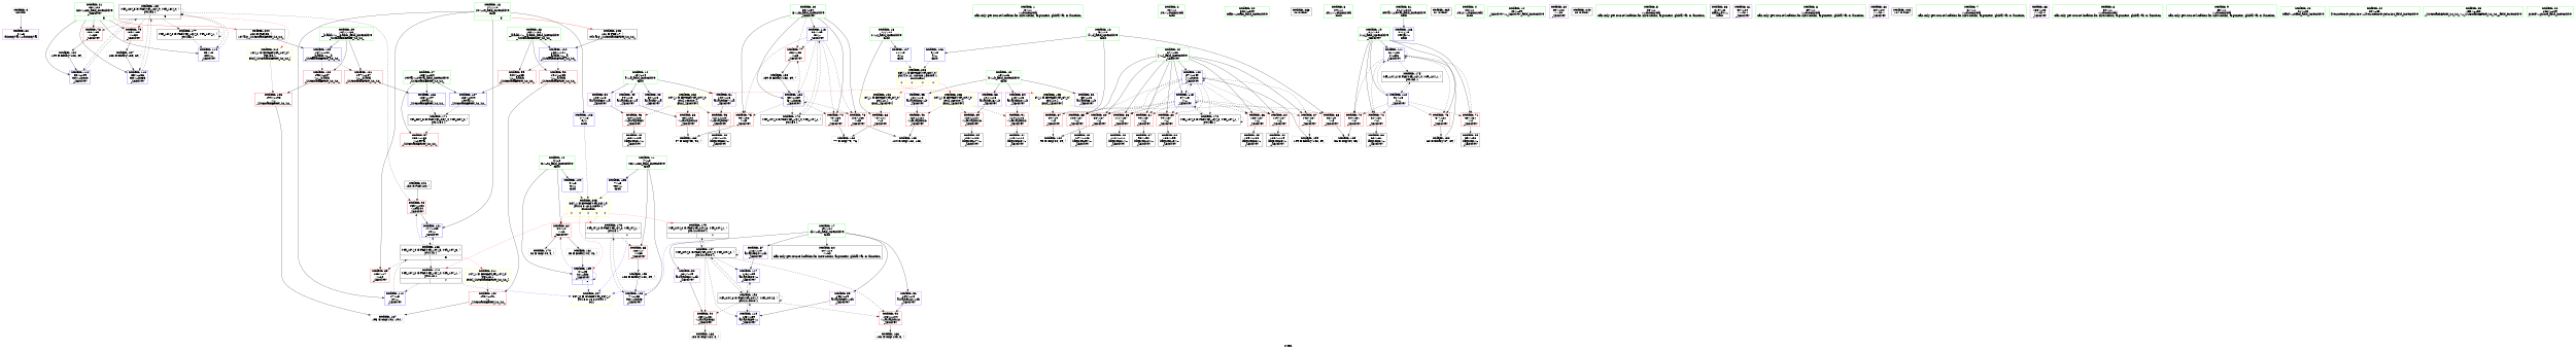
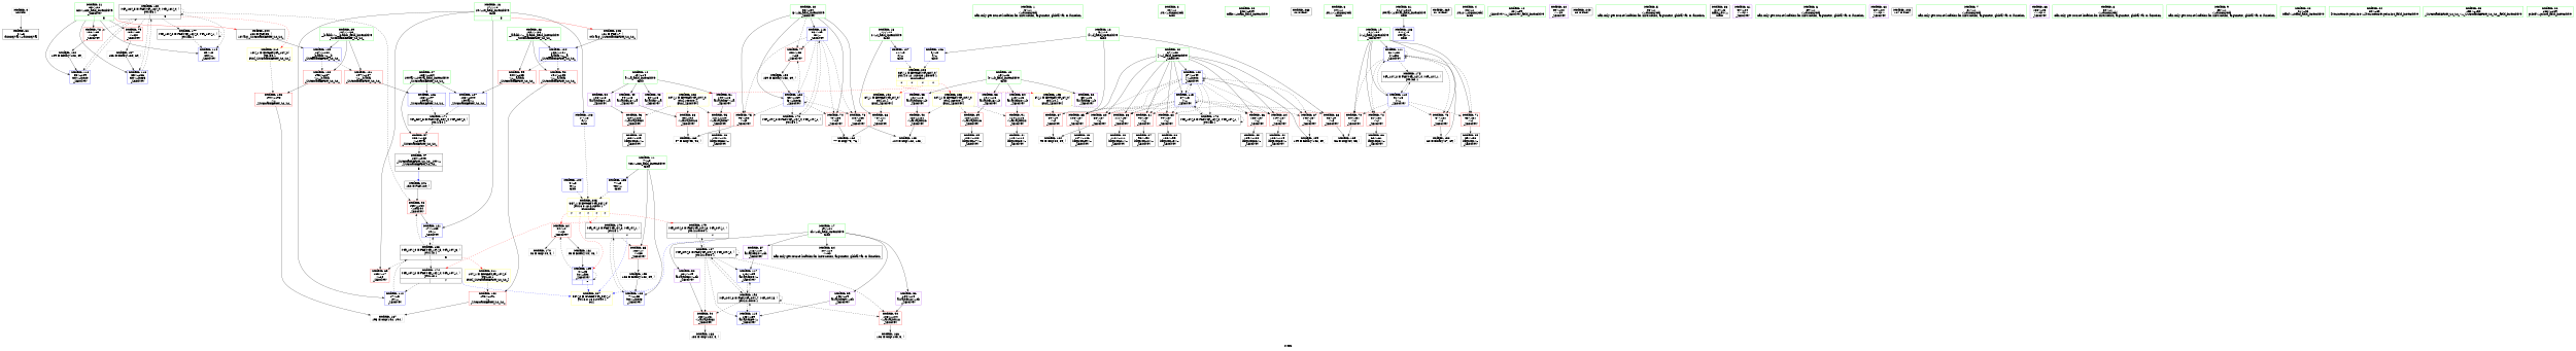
  digraph {
    label=SVFG
    node [color=red shape=record]
    edge [style=dashed]
    n1 [color=grey label="{NodeID: 0\nNullPtr}"]
-   n2 [color=purple label="{NodeID: 32\n2\<--3\ndummyVal\<--dummyVal\n}"]
+   n2 [color=black label="{NodeID: 32\n2\<--3\ndummyVal\<--dummyVal\n}"]
    n3 [color=black label="{NodeID: 180\nMR_16V_5 = PHI(MR_16V_9, MR_16V_4, )\npts\{36 \}\n|{|<s8>5}}"]
    n4 [label="{NodeID: 78\n108\<--35\n\<--cnt\n_Z5solvev\n}"]
    n5 [label="{NodeID: 79\n135\<--35\n\<--cnt\n_Z5solvev\n}"]
    n6 [label="{NodeID: 96\n155\<--152\n\<--call44\n_Z5solvev\n}"]
    n7 [color=blue label="{NodeID: 114\n35\<--5\ncnt\<--\n_Z5solvev\n}"]
    n8 [color=blue label="{NodeID: 116\n35\<--109\ncnt\<--inc20\n_Z5solvev\n}"]
    n9 [color=blue label="{NodeID: 118\n35\<--136\ncnt\<--inc35\n_Z5solvev\n}"]
    n10 [color=black label="{NodeID: 177\nMR_16V_2 = PHI(MR_16V_3, MR_16V_1, )\npts\{36 \}\n}"]
    n11 [color=yellow label="{NodeID: 212\n16V_1 = ENCHI(MR_16V_0)\npts\{36 \}\nFun[_ZSt3maxIiERKT_S2_S2_]}" style=double]
    n12 [color=grey label="{NodeID: 160\n109 = Binary(108, 69, )\n}"]
    n13 [color=grey label="{NodeID: 157\n136 = Binary(135, 69, )\n}"]
    n14 [color=blue label="{NodeID: 121\n17\<--155\nre\<--\n_Z5solvev\n}"]
    n15 [label="{NodeID: 103\n194\<--193\n\<--\n_ZSt3maxIiERKT_S2_S2_\n}"]
    n16 [color=black label="{NodeID: 183\nMR_10V_4 = PHI(MR_10V_5, MR_10V_3, )\npts\{18 \}\n|{|<s4>5}}"]
    n17 [color=grey label="{NodeID: 167\n195 = cmp(192, 194, )\n}"]
    n18 [label="{NodeID: 97\n203\<--183\n\<--retval\n_ZSt3maxIiERKT_S2_S2_\n}"]
+   n19 [color=black label="{NodeID: 47\n180\<--203\n_ZSt3maxIiERKT_S2_S2__ret\<--\n_ZSt3maxIiERKT_S2_S2_\n|{<s0>5}}"]
    n20 [color=black label="{NodeID: 241\n152 = PHI(180, )\n}"]
    n21 [color=green label="{NodeID: 14\n13\<--14\na\<--a_field_insensitive\nGlob }"]
    n22 [color=purple label="{NodeID: 48\n60\<--13\narrayidx\<--a\n_Z5solvev\n}"]
    n23 [color=purple label="{NodeID: 49\n94\<--13\narrayidx13\<--a\n_Z5solvev\n}"]
    n24 [color=purple label="{NodeID: 50\n128\<--13\narrayidx30\<--a\n_Z5solvev\n}"]
    n25 [color=purple label="{NodeID: 51\n140\<--13\narrayidx37\<--a\n_Z5solvev\n}"]
    n26 [label="{NodeID: 88\n95\<--94\n\<--arrayidx13\n_Z5solvev\n}"]
    n27 [label="{NodeID: 93\n129\<--128\n\<--arrayidx30\n_Z5solvev\n}"]
    n28 [label="{NodeID: 95\n141\<--140\n\<--arrayidx37\n_Z5solvev\n}"]
    n29 [color=grey label="{NodeID: 163\n97 = cmp(95, 96, )\n}"]
    n30 [color=black label="{NodeID: 44\n130\<--129\nidxprom31\<--\n_Z5solvev\n}"]
    n31 [color=black label="{NodeID: 46\n142\<--141\nidxprom38\<--\n_Z5solvev\n}"]
    n32 [color=blue label="{NodeID: 111\n31\<--68\ni\<--inc\n_Z5solvev\n}"]
    n33 [label="{NodeID: 70\n54\<--31\n\<--i\n_Z5solvev\n}"]
    n34 [label="{NodeID: 71\n58\<--31\n\<--i\n_Z5solvev\n}"]
    n35 [label="{NodeID: 72\n61\<--31\n\<--i\n_Z5solvev\n}"]
    n36 [label="{NodeID: 73\n67\<--31\n\<--i\n_Z5solvev\n}"]
    n37 [color=black label="{NodeID: 175\nMR_12V_2 = PHI(MR_12V_4, MR_12V_1, )\npts\{32 \}\n}"]
    n38 [color=grey label="{NodeID: 169\n56 = cmp(54, 55, )\n}"]
    n39 [color=black label="{NodeID: 35\n59\<--58\nidxprom\<--\n_Z5solvev\n}"]
    n40 [color=black label="{NodeID: 36\n62\<--61\nidxprom2\<--\n_Z5solvev\n}"]
    n41 [color=grey label="{NodeID: 158\n68 = Binary(67, 69, )\n}"]
    n42 [color=blue label="{NodeID: 110\n31\<--5\ni\<--\n_Z5solvev\n}"]
    n43 [color=green label="{NodeID: 28\n185\<--186\n__a.addr\<--__a.addr_field_insensitive\n_ZSt3maxIiERKT_S2_S2_\n}"]
    n44 [label="{NodeID: 98\n191\<--185\n\<--__a.addr\n_ZSt3maxIiERKT_S2_S2_\n}"]
    n45 [label="{NodeID: 99\n200\<--185\n\<--__a.addr\n_ZSt3maxIiERKT_S2_S2_\n}"]
    n46 [color=blue label="{NodeID: 124\n185\<--181\n__a.addr\<--__a\n_ZSt3maxIiERKT_S2_S2_\n}"]
    n47 [label="{NodeID: 102\n192\<--191\n\<--\n_ZSt3maxIiERKT_S2_S2_\n}"]
    n48 [color=blue label="{NodeID: 127\n183\<--200\nretval\<--\n_ZSt3maxIiERKT_S2_S2_\n}"]
    n49 [color=black label="{NodeID: 171\nMR_28V_3 = PHI(MR_28V_4, MR_28V_2, )\npts\{184 \}\n}"]
    n50 [color=blue label="{NodeID: 125\n187\<--182\n__b.addr\<--__b\n_ZSt3maxIiERKT_S2_S2_\n}"]
    n51 [label="{NodeID: 100\n193\<--187\n\<--__b.addr\n_ZSt3maxIiERKT_S2_S2_\n}"]
    n52 [label="{NodeID: 101\n197\<--187\n\<--__b.addr\n_ZSt3maxIiERKT_S2_S2_\n}"]
    n53 [color=blue label="{NodeID: 126\n183\<--197\nretval\<--\n_ZSt3maxIiERKT_S2_S2_\n}"]
    n54 [color=black label="{NodeID: 42\n120\<--119\nidxprom25\<--\n_Z5solvev\n}"]
    n55 [color=purple label="{NodeID: 56\n104\<--19\narrayidx18\<--ch\n_Z5solvev\n}"]
    n56 [label="{NodeID: 90\n105\<--104\n\<--arrayidx18\n_Z5solvev\n}"]
    n57 [color=grey label="{NodeID: 166\n106 = cmp(105, 5, )\n}"]
    n58 [label="{NodeID: 84\n119\<--37\n\<--j\n_Z5solvev\n}"]
    n59 [color=green label="{NodeID: 1\n5\<--1\n\<--dummyObj\nCan only get source location for instruction, argument, global var or function.}"]
    n60 [color=green label="{NodeID: 15\n15\<--16\nb\<--b_field_insensitive\nGlob }"]
    n61 [color=purple label="{NodeID: 52\n63\<--15\narrayidx3\<--b\n_Z5solvev\n}"]
    n62 [color=purple label="{NodeID: 53\n101\<--15\narrayidx16\<--b\n_Z5solvev\n}"]
    n63 [color=purple label="{NodeID: 54\n113\<--15\narrayidx22\<--b\n_Z5solvev\n}"]
    n64 [color=purple label="{NodeID: 55\n121\<--15\narrayidx26\<--b\n_Z5solvev\n}"]
    n65 [label="{NodeID: 89\n102\<--101\n\<--arrayidx16\n_Z5solvev\n}"]
    n66 [label="{NodeID: 91\n114\<--113\n\<--arrayidx22\n_Z5solvev\n}"]
    n67 [label="{NodeID: 92\n122\<--121\n\<--arrayidx26\n_Z5solvev\n}"]
    n68 [color=black label="{NodeID: 39\n103\<--102\nidxprom17\<--\n_Z5solvev\n}"]
    n69 [color=black label="{NodeID: 41\n115\<--114\nidxprom23\<--\n_Z5solvev\n}"]
    n70 [color=grey label="{NodeID: 165\n124 = cmp(122, 123, )\n}"]
    n71 [color=yellow label="{NodeID: 195\n6V_1 = ENCHI(MR_6V_0)\npts\{10 \}\nFun[_Z5solvev]}" style=double]
    n72 [label="{NodeID: 66\n55\<--9\n\<--f\n_Z5solvev\n}"]
    n73 [label="{NodeID: 67\n89\<--9\n\<--f\n_Z5solvev\n}"]
    n74 [color=grey label="{NodeID: 164\n90 = cmp(88, 89, )\n}"]
    n75 [color=blue label="{NodeID: 112\n17\<--5\nre\<--\n_Z5solvev\n}"]
    n76 [label="{NodeID: 69\n165\<--17\n\<--re\n_Z5solvev\n}"]
    n77 [color=black label="{NodeID: 174\nMR_10V_2 = PHI(MR_10V_4, MR_10V_1, )\npts\{18 \}\n|{|<s1>7}}"]
    n78 [color=yellow label="{NodeID: 211\n10V_1 = ENCHI(MR_10V_0)\npts\{18 \}\nFun[_ZSt3maxIiERKT_S2_S2_]}" style=double]
    n79 [color=yellow label="{NodeID: 237\n36V_2 = CSCHI(MR_36V_1)\npts\{6 8 18 210000 \}\nCS[]}" style=double]
    n80 [color=green label="{NodeID: 29\n187\<--188\n__b.addr\<--__b.addr_field_insensitive\n_ZSt3maxIiERKT_S2_S2_\n}"]
    n81 [color=black label="{NodeID: 43\n127\<--126\nidxprom29\<--\n_Z5solvev\n}"]
    n82 [color=purple label="{NodeID: 57\n116\<--19\narrayidx24\<--ch\n_Z5solvev\n}"]
    n83 [color=blue label="{NodeID: 117\n116\<--69\narrayidx24\<--\n_Z5solvev\n}"]
    n84 [color=black label="{NodeID: 192\nMR_24V_8 = PHI(MR_24V_7, MR_24V_5, )\npts\{210000 \}\n}"]
    n85 [label="{NodeID: 94\n132\<--131\n\<--arrayidx32\n_Z5solvev\n}"]
    n86 [color=blue label="{NodeID: 119\n143\<--69\narrayidx39\<--\n_Z5solvev\n}"]
    n87 [color=black label="{NodeID: 187\nMR_24V_3 = PHI(MR_24V_4, MR_24V_2, )\npts\{210000 \}\n}"]
    n88 [color=grey label="{NodeID: 168\n133 = cmp(132, 5, )\n}"]
    n89 [label="{NodeID: 85\n126\<--37\n\<--j\n_Z5solvev\n}"]
    n90 [color=green label="{NodeID: 2\n22\<--1\n.str\<--dummyObj\nGlob }"]
    n91 [color=green label="{NodeID: 16\n17\<--18\nre\<--re_field_insensitive\nGlob |{|<s4>5}}"]
    n92 [color=blue label="{NodeID: 108\n17\<--5\nre\<--\nGlob }"]
    n93 [color=black label="{NodeID: 243\n181 = PHI(17, )\n0th arg _ZSt3maxIiERKT_S2_S2_ }"]
    n94 [color=yellow label="{NodeID: 205\n36V_1 = ENCHI(MR_36V_4)\npts\{6 8 18 210000 \}\nFun[main]|{<s0>7|<s1>7|<s2>7|<s3>7|<s4>7}}" style=double]
    n95 [color=black label="{NodeID: 173\nMR_4V_2 = PHI(MR_4V_3, MR_4V_1, )\npts\{8 \}\n|{|<s2>7}}"]
    n96 [color=black label="{NodeID: 179\nMR_24V_2 = PHI(MR_24V_3, MR_24V_1, )\npts\{210000 \}\n|{|<s1>7}}"]
    n97 [label="{NodeID: 64\n44\<--4\n\<--tc\n_Z5solvev\n}"]
    n98 [color=blue label="{NodeID: 109\n4\<--45\ntc\<--dec\n_Z5solvev\n|{|<s2>7}}"]
    n99 [color=yellow label="{NodeID: 196\n8V_1 = ENCHI(MR_8V_0)\npts\{12 \}\nFun[_Z5solvev]}" style=double]
    n100 [label="{NodeID: 68\n76\<--11\n\<--s\n_Z5solvev\n}"]
    n101 [color=grey label="{NodeID: 162\n77 = cmp(75, 76, )\n}"]
    n102 [color=blue label="{NodeID: 113\n33\<--69\ni5\<--\n_Z5solvev\n}"]
    n103 [label="{NodeID: 74\n75\<--33\n\<--i5\n_Z5solvev\n}"]
    n104 [label="{NodeID: 75\n96\<--33\n\<--i5\n_Z5solvev\n}"]
    n105 [label="{NodeID: 76\n123\<--33\n\<--i5\n_Z5solvev\n}"]
    n106 [label="{NodeID: 77\n158\<--33\n\<--i5\n_Z5solvev\n}"]
    n107 [color=blue label="{NodeID: 122\n33\<--159\ni5\<--inc46\n_Z5solvev\n}"]
    n108 [color=black label="{NodeID: 176\nMR_14V_2 = PHI(MR_14V_4, MR_14V_1, )\npts\{34 \}\n}"]
    n109 [color=grey label="{NodeID: 156\n159 = Binary(158, 69, )\n}"]
    n110 [color=green label="{NodeID: 30\n208\<--209\nmain\<--main_field_insensitive\n}"]
    n111 [color=purple label="{NodeID: 58\n131\<--19\narrayidx32\<--ch\n_Z5solvev\n}"]
    n112 [color=black label="{NodeID: 238\n40 = PHI()\n}"]
    n113 [color=grey label="{NodeID: 155\n163 = Binary(162, 69, )\n}"]
    n114 [color=blue label="{NodeID: 123\n7\<--163\ntcn\<--inc48\n_Z5solvev\n}"]
    n115 [label="{NodeID: 65\n162\<--7\n\<--tcn\n_Z5solvev\n}"]
    n116 [label="{NodeID: 86\n138\<--37\n\<--j\n_Z5solvev\n}"]
    n117 [color=black label="{NodeID: 45\n139\<--138\nidxprom36\<--\n_Z5solvev\n}"]
    n118 [color=green label="{NodeID: 3\n24\<--1\n.str.1\<--dummyObj\nGlob }"]
    n119 [color=green label="{NodeID: 17\n19\<--21\nch\<--ch_field_insensitive\nGlob }"]
    n120 [color=black label="{NodeID: 34\n20\<--19\n\<--ch\nCan only get source location for instruction, argument, global var or function.}"]
    n121 [color=purple label="{NodeID: 59\n143\<--19\narrayidx39\<--ch\n_Z5solvev\n}"]
    n122 [color=green label="{NodeID: 31\n211\<--212\nretval\<--retval_field_insensitive\nmain\n}"]
    n123 [color=blue label="{NodeID: 128\n211\<--5\nretval\<--\nmain\n}"]
    n124 [color=black label="{NodeID: 239\n51 = PHI()\n}"]
    n125 [color=grey label="{NodeID: 170\n48 = cmp(44, 5, )\n}"]
    n126 [label="{NodeID: 87\n148\<--37\n\<--j\n_Z5solvev\n}"]
    n127 [color=grey label="{NodeID: 159\n149 = Binary(148, 69, )\n}"]
    n128 [color=blue label="{NodeID: 120\n37\<--149\nj\<--inc42\n_Z5solvev\n}"]
    n129 [color=blue label="{NodeID: 115\n37\<--5\nj\<--\n_Z5solvev\n}"]
    n130 [label="{NodeID: 80\n88\<--37\n\<--j\n_Z5solvev\n}"]
    n131 [label="{NodeID: 81\n92\<--37\n\<--j\n_Z5solvev\n}"]
    n132 [label="{NodeID: 82\n99\<--37\n\<--j\n_Z5solvev\n}"]
    n133 [label="{NodeID: 83\n111\<--37\n\<--j\n_Z5solvev\n}"]
    n134 [color=black label="{NodeID: 178\nMR_18V_2 = PHI(MR_18V_3, MR_18V_1, )\npts\{38 \}\n}"]
    n135 [color=green label="{NodeID: 4\n26\<--1\n.str.2\<--dummyObj\nGlob }"]
    n136 [color=green label="{NodeID: 18\n28\<--29\n_Z5solvev\<--_Z5solvev_field_insensitive\n}"]
    n137 [color=black label="{NodeID: 37\n93\<--92\nidxprom12\<--\n_Z5solvev\n}"]
    n138 [color=black label="{NodeID: 38\n100\<--99\nidxprom15\<--\n_Z5solvev\n}"]
    n139 [color=black label="{NodeID: 40\n112\<--111\nidxprom21\<--\n_Z5solvev\n}"]
    n140 [color=purple label="{NodeID: 60\n39\<--22\n\<--.str\n_Z5solvev\n}"]
    n141 [color=black label="{NodeID: 240\n65 = PHI()\n}"]
    n142 [color=green label="{NodeID: 5\n46\<--1\n\<--dummyObj\nCan only get source location for instruction, argument, global var or function.}"]
    n143 [color=green label="{NodeID: 19\n31\<--32\ni\<--i_field_insensitive\n_Z5solvev\n}"]
    n144 [color=black label="{NodeID: 33\n210\<--5\nmain_ret\<--\nmain\n}"]
    n145 [color=purple label="{NodeID: 61\n50\<--24\n\<--.str.1\n_Z5solvev\n}"]
    n146 [color=green label="{NodeID: 6\n69\<--1\n\<--dummyObj\nCan only get source location for instruction, argument, global var or function.}"]
    n147 [color=green label="{NodeID: 20\n33\<--34\ni5\<--i5_field_insensitive\n_Z5solvev\n}"]
    n148 [color=purple label="{NodeID: 62\n64\<--24\n\<--.str.1\n_Z5solvev\n}"]
    n149 [color=black label="{NodeID: 242\n167 = PHI()\n}"]
    n150 [color=green label="{NodeID: 7\n81\<--1\n\<--dummyObj\nCan only get source location for instruction, argument, global var or function.}"]
    n151 [color=blue label="{NodeID: 104\n4\<--5\ntc\<--\nGlob }"]
    n152 [color=grey label="{NodeID: 161\n45 = Binary(44, 46, )\n}"]
    n153 [color=green label="{NodeID: 21\n35\<--36\ncnt\<--cnt_field_insensitive\n_Z5solvev\n|{|<s5>5}}"]
    n154 [color=black label="{NodeID: 244\n182 = PHI(35, )\n1st arg _ZSt3maxIiERKT_S2_S2_ }"]
    n155 [color=purple label="{NodeID: 63\n166\<--26\n\<--.str.2\n_Z5solvev\n}"]
    n156 [color=green label="{NodeID: 8\n82\<--1\n\<--dummyObj\nCan only get source location for instruction, argument, global var or function.}"]
    n157 [color=blue label="{NodeID: 105\n7\<--5\ntcn\<--\nGlob }"]
    n158 [color=green label="{NodeID: 22\n37\<--38\nj\<--j_field_insensitive\n_Z5solvev\n}"]
    n159 [color=yellow label="{NodeID: 202\n20V_1 = ENCHI(MR_20V_0)\npts\{140000 \}\nFun[_Z5solvev]}" style=double]
    n160 [color=green label="{NodeID: 9\n83\<--1\n\<--dummyObj\nCan only get source location for instruction, argument, global var or function.}"]
    n161 [color=blue label="{NodeID: 106\n9\<--5\nf\<--\nGlob }"]
    n162 [color=yellow label="{NodeID: 206\n38V_1 = ENCHI(MR_38V_0)\npts\{10 12 140000 160000 \}\nFun[main]|{<s0>7|<s1>7|<s2>7|<s3>7}}" style=double]
    n163 [color=yellow label="{NodeID: 203\n22V_1 = ENCHI(MR_22V_0)\npts\{160000 \}\nFun[_Z5solvev]}" style=double]
    n164 [color=green label="{NodeID: 23\n41\<--42\nscanf\<--scanf_field_insensitive\n}"]
-   n165 [color=green label="{NodeID: 10\n4\<--6\ntc\<--tc_field_insensitive\nGlob }"]
    n166 [color=blue label="{NodeID: 107\n11\<--5\ns\<--\nGlob }"]
    n167 [color=green label="{NodeID: 24\n84\<--85\nllvm.memset.p0i8.i64\<--llvm.memset.p0i8.i64_field_insensitive\n}"]
    n168 [color=green label="{NodeID: 11\n7\<--8\ntcn\<--tcn_field_insensitive\nGlob }"]
    n169 [color=green label="{NodeID: 25\n153\<--154\n_ZSt3maxIiERKT_S2_S2_\<--_ZSt3maxIiERKT_S2_S2__field_insensitive\n}"]
    n170 [color=green label="{NodeID: 12\n9\<--10\nf\<--f_field_insensitive\nGlob }"]
    n171 [color=green label="{NodeID: 26\n168\<--169\nprintf\<--printf_field_insensitive\n}"]
    n172 [color=green label="{NodeID: 13\n11\<--12\ns\<--s_field_insensitive\nGlob }"]
    n173 [color=green label="{NodeID: 27\n183\<--184\nretval\<--retval_field_insensitive\n_ZSt3maxIiERKT_S2_S2_\n}"]
    n1 -> n2 [style=solid]
    n3 -> n3
    n3 -> n4
    n3 -> n5
    n3 -> n6
    n3 -> n7
    n3 -> n8
    n3 -> n9
    n3 -> n10
    n3 -> n11 [color=red tailport=s8]
    n4 -> n12 [style=solid]
    n5 -> n13 [style=solid]
    n6 -> n14 [style=solid]
-   n7 -> n3
    n8 -> n3
    n9 -> n3
    n10 -> n7
    n10 -> n10
    n11 -> n15
    n12 -> n8 [style=solid]
    n13 -> n9 [style=solid]
    n14 -> n16
    n15 -> n17 [style=solid]
    n16 -> n6
    n16 -> n14
    n16 -> n76
    n16 -> n77
    n16 -> n78 [color=red tailport=s4]
+   n18 -> n19 [style=solid]
+   n19 -> n20 [color=blue style=solid tailport=s0]
    n20 -> n6 [style=solid]
    n21 -> n22 [style=solid]
    n21 -> n23 [style=solid]
    n21 -> n24 [style=solid]
    n21 -> n25 [style=solid]
    n23 -> n26 [style=solid]
    n24 -> n27 [style=solid]
    n25 -> n28 [style=solid]
    n26 -> n29 [style=solid]
    n27 -> n30 [style=solid]
    n28 -> n31 [style=solid]
    n32 -> n32
    n32 -> n33
    n32 -> n34
    n32 -> n35
    n32 -> n36
    n32 -> n37
    n33 -> n38 [style=solid]
    n34 -> n39 [style=solid]
    n35 -> n40 [style=solid]
    n36 -> n41 [style=solid]
    n37 -> n42
    n41 -> n32 [style=solid]
    n42 -> n32
    n42 -> n33
    n42 -> n34
    n42 -> n35
    n42 -> n36
    n42 -> n37
    n43 -> n44 [style=solid]
    n43 -> n45 [style=solid]
    n43 -> n46 [style=solid]
    n44 -> n47 [style=solid]
    n45 -> n48 [style=solid]
    n46 -> n44
    n46 -> n45
    n47 -> n17 [style=solid]
    n48 -> n49
    n49 -> n18
    n50 -> n51
    n50 -> n52
    n51 -> n15 [style=solid]
    n52 -> n53 [style=solid]
    n53 -> n49
    n55 -> n56 [style=solid]
    n56 -> n57 [style=solid]
    n58 -> n54 [style=solid]
    n60 -> n61 [style=solid]
    n60 -> n62 [style=solid]
    n60 -> n63 [style=solid]
    n60 -> n64 [style=solid]
    n62 -> n65 [style=solid]
    n63 -> n66 [style=solid]
    n64 -> n67 [style=solid]
    n65 -> n68 [style=solid]
    n66 -> n69 [style=solid]
    n67 -> n70 [style=solid]
    n71 -> n72
    n71 -> n73
    n72 -> n38 [style=solid]
    n73 -> n74 [style=solid]
    n75 -> n16
    n77 -> n75
    n77 -> n79 [color=blue tailport=s1]
    n78 -> n47
    n80 -> n50 [style=solid]
    n80 -> n51 [style=solid]
    n80 -> n52 [style=solid]
    n82 -> n83 [style=solid]
    n83 -> n84
    n84 -> n56
    n84 -> n83
    n84 -> n84
    n84 -> n85
    n84 -> n86
    n84 -> n87
    n85 -> n88 [style=solid]
    n86 -> n84
    n87 -> n56
    n87 -> n83
    n87 -> n84
    n87 -> n85
    n87 -> n86
    n87 -> n87
    n87 -> n96
    n89 -> n81 [style=solid]
    n91 -> n14 [style=solid]
    n91 -> n75 [style=solid]
    n91 -> n76 [style=solid]
    n91 -> n92 [style=solid]
    n91 -> n93 [color=red style=solid tailport=s4]
    n92 -> n94
    n93 -> n46 [style=solid]
    n94 -> n77 [color=red tailport=s3]
    n94 -> n95 [color=red tailport=s2]
    n94 -> n96 [color=red tailport=s4]
    n94 -> n97 [color=red tailport=s0]
    n94 -> n98 [color=red tailport=s1]
    n95 -> n79 [color=blue tailport=s2]
    n95 -> n114
    n95 -> n115
    n96 -> n79 [color=blue tailport=s1]
    n96 -> n87
    n97 -> n125 [style=solid]
    n97 -> n152 [style=solid]
    n98 -> n79 [color=blue tailport=s2]
    n98 -> n97
    n98 -> n98
    n99 -> n100
    n100 -> n101 [style=solid]
    n102 -> n103
    n102 -> n104
    n102 -> n105
    n102 -> n106
    n102 -> n107
    n102 -> n108
    n103 -> n101 [style=solid]
    n104 -> n29 [style=solid]
    n105 -> n70 [style=solid]
    n106 -> n109 [style=solid]
    n107 -> n103
    n107 -> n104
    n107 -> n105
    n107 -> n106
    n107 -> n107
    n107 -> n108
    n108 -> n102
    n109 -> n107 [style=solid]
    n111 -> n85 [style=solid]
    n113 -> n114 [style=solid]
    n114 -> n95
    n115 -> n113 [style=solid]
    n116 -> n117 [style=solid]
    n119 -> n55 [style=solid]
    n119 -> n82 [style=solid]
    n119 -> n111 [style=solid]
    n119 -> n120 [style=solid]
    n119 -> n121 [style=solid]
    n121 -> n86 [style=solid]
    n122 -> n123 [style=solid]
    n126 -> n127 [style=solid]
    n127 -> n128 [style=solid]
    n128 -> n58
    n128 -> n89
    n128 -> n116
    n128 -> n126
    n128 -> n128
    n128 -> n129
    n128 -> n130
    n128 -> n131
    n128 -> n132
    n128 -> n133
    n128 -> n134
    n129 -> n58
    n129 -> n89
    n129 -> n116
    n129 -> n126
    n129 -> n128
    n129 -> n129
    n129 -> n130
    n129 -> n131
    n129 -> n132
    n129 -> n133
    n129 -> n134
    n130 -> n74 [style=solid]
    n131 -> n137 [style=solid]
    n132 -> n138 [style=solid]
    n133 -> n139 [style=solid]
    n134 -> n129
    n134 -> n134
    n143 -> n32 [style=solid]
    n143 -> n33 [style=solid]
    n143 -> n34 [style=solid]
    n143 -> n35 [style=solid]
    n143 -> n36 [style=solid]
    n143 -> n42 [style=solid]
    n147 -> n102 [style=solid]
    n147 -> n103 [style=solid]
    n147 -> n104 [style=solid]
    n147 -> n105 [style=solid]
    n147 -> n106
    n147 -> n107 [style=solid]
    n151 -> n94
    n152 -> n98 [style=solid]
    n153 -> n4 [style=solid]
    n153 -> n5 [style=solid]
    n153 -> n7 [style=solid]
    n153 -> n8 [style=solid]
    n153 -> n9 [style=solid]
    n153 -> n154 [color=red style=solid tailport=s5]
    n154 -> n50 [style=solid]
    n157 -> n94
    n158 -> n58 [style=solid]
    n158 -> n89 [style=solid]
    n158 -> n116 [style=solid]
    n158 -> n126 [style=solid]
    n158 -> n128 [style=solid]
    n158 -> n129 [style=solid]
    n158 -> n130 [style=solid]
    n158 -> n131 [style=solid]
    n158 -> n132 [style=solid]
    n158 -> n133 [style=solid]
    n159 -> n26
    n159 -> n27
    n159 -> n28
    n161 -> n162
    n162 -> n71 [color=red tailport=s0]
    n162 -> n99 [color=red tailport=s1]
    n162 -> n159 [color=red tailport=s2]
    n162 -> n163 [color=red tailport=s3]
    n163 -> n65
    n163 -> n66
    n163 -> n67
-   n165 -> n97 [style=solid]
-   n165 -> n98 [style=solid]
-   n165 -> n151 [style=solid]
    n166 -> n162
    n168 -> n114 [style=solid]
    n168 -> n115 [style=solid]
    n168 -> n157 [style=solid]
    n170 -> n72 [style=solid]
    n170 -> n73 [style=solid]
    n170 -> n161 [style=solid]
    n172 -> n100 [style=solid]
    n172 -> n166 [style=solid]
    n173 -> n18 [style=solid]
    n173 -> n48 [style=solid]
    n173 -> n53 [style=solid]
  }
